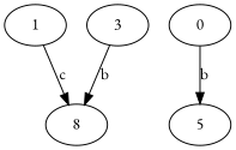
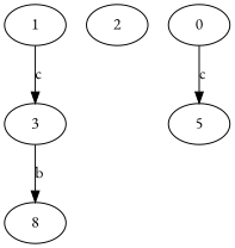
  strict digraph {
    fontname="EB Garamond"
    node [fontname="EB Garamond"]
    edge [fontname="EB Garamond"]
    1
    8
+   2
    3
    0
    5
-   1 -> 8 [label=c]
+   1 -> 3 [label=c]
    3 -> 8 [label=b]
-   0 -> 5 [label=b]
+   0 -> 5 [label=c]
  }
